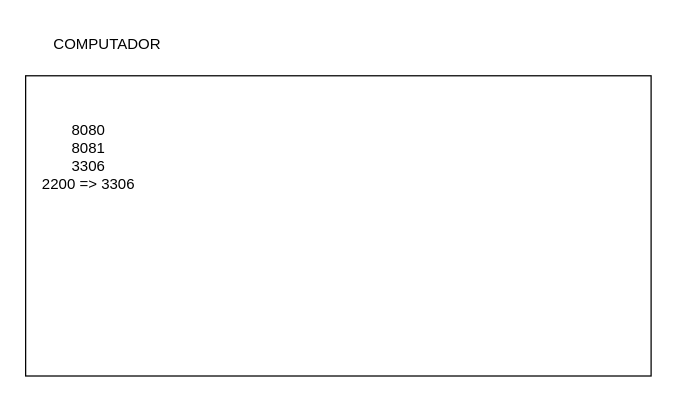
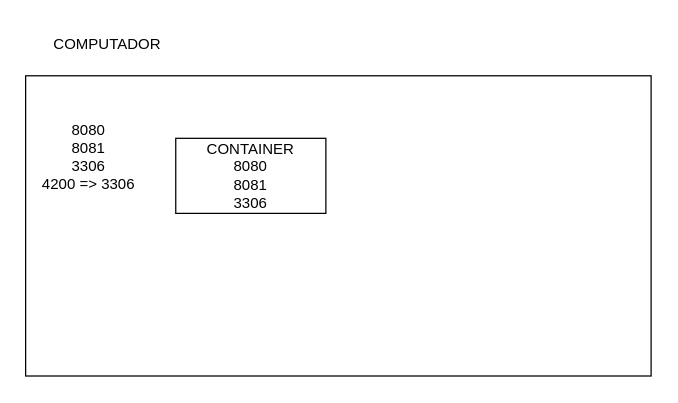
  <mxCell id="0" />
  <mxCell id="1" parent="0" />
  <mxCell id="2" value="" style="rounded=0;whiteSpace=wrap;html=1;" vertex="1" parent="1"><mxGeometry x="20" y="60" width="500" height="240" as="geometry" /></mxCell>
  <mxCell id="3" value="COMPUTADOR" style="text;html=1;align=center;verticalAlign=middle;resizable=0;points=[];autosize=1;strokeColor=none;fillColor=none;" vertex="1" parent="1"><mxGeometry x="30" y="20" width="110" height="30" as="geometry" /></mxCell>
- <mxCell id="5" value="8080&lt;br&gt;8081&lt;br&gt;3306&lt;br&gt;2200 =&amp;gt; 3306" style="text;html=1;align=center;verticalAlign=middle;resizable=0;points=[];autosize=1;strokeColor=none;fillColor=none;" vertex="1" parent="1"><mxGeometry x="20" y="90" width="100" height="70" as="geometry" /></mxCell>
+ <mxCell id="4" value="CONTAINER&lt;br&gt;8080&lt;br&gt;8081&lt;br&gt;3306" style="rounded=0;whiteSpace=wrap;html=1;" vertex="1" parent="1"><mxGeometry x="140" y="110" width="120" height="60" as="geometry" /></mxCell>
+ <mxCell id="5" value="8080&lt;br&gt;8081&lt;br&gt;3306&lt;br&gt;4200 =&amp;gt; 3306" style="text;html=1;align=center;verticalAlign=middle;resizable=0;points=[];autosize=1;strokeColor=none;fillColor=none;" vertex="1" parent="1"><mxGeometry x="20" y="90" width="100" height="70" as="geometry" /></mxCell>
